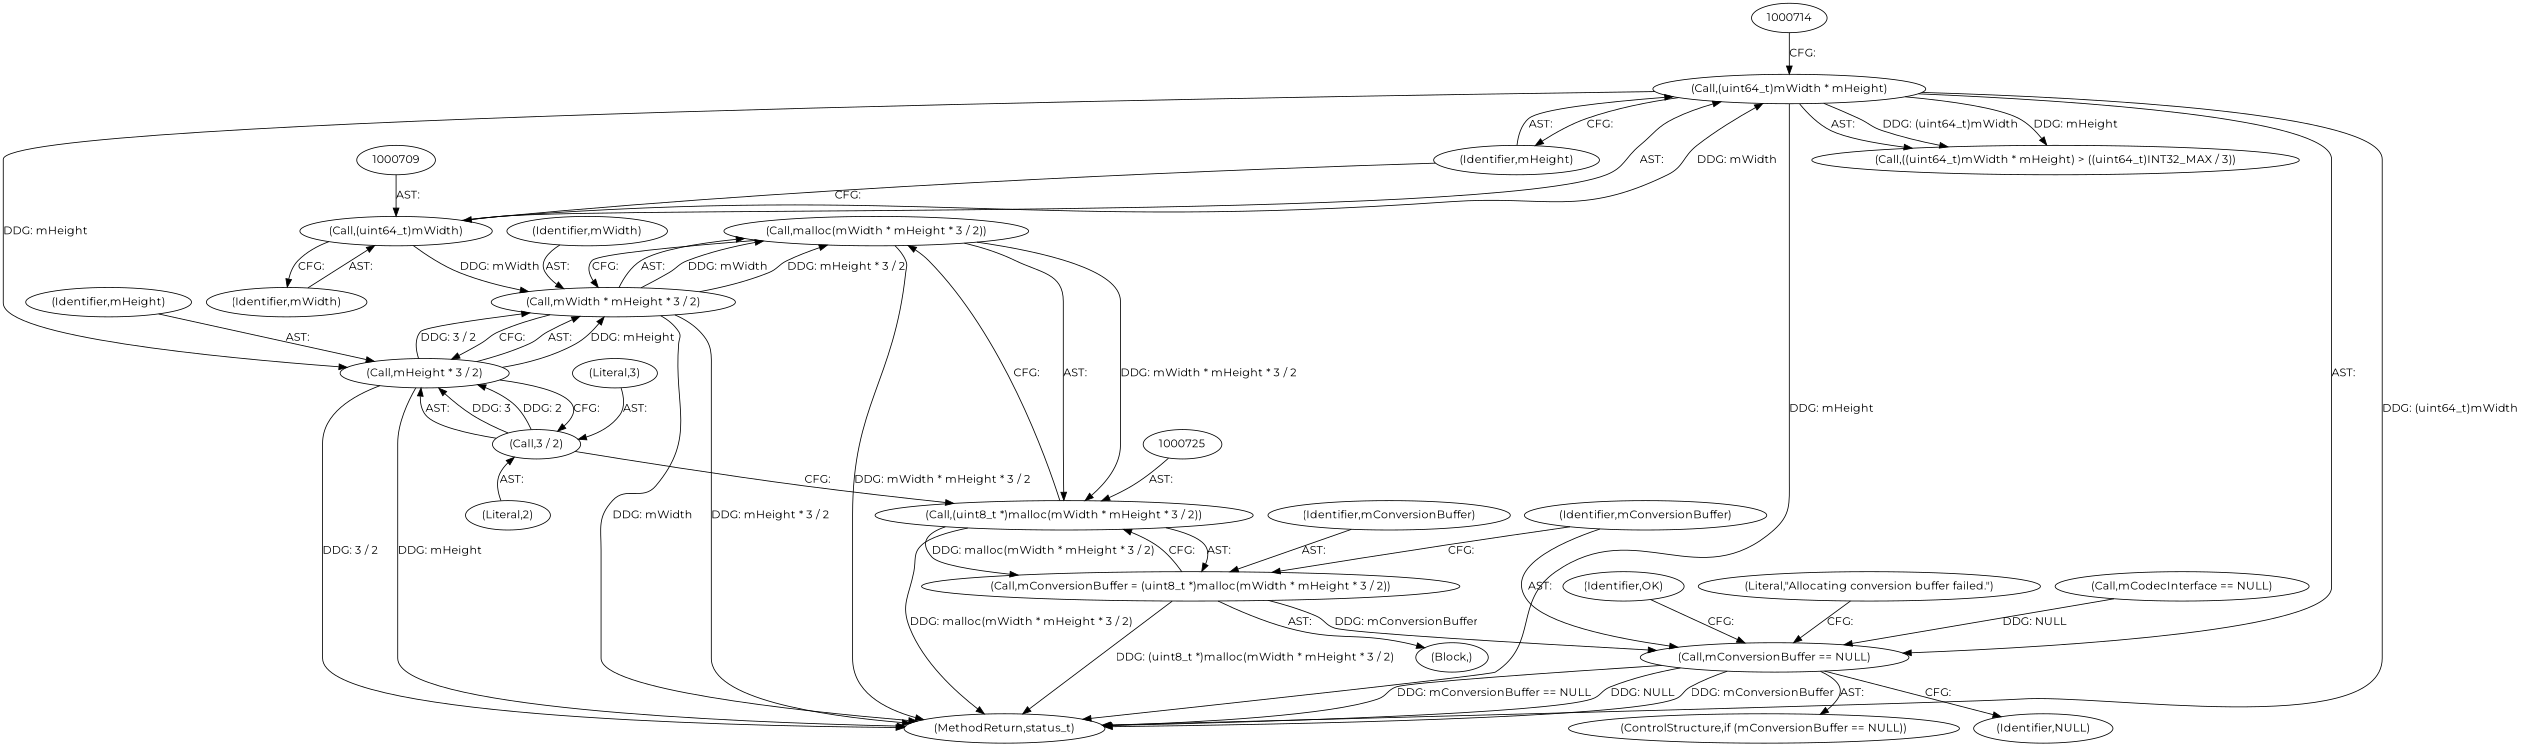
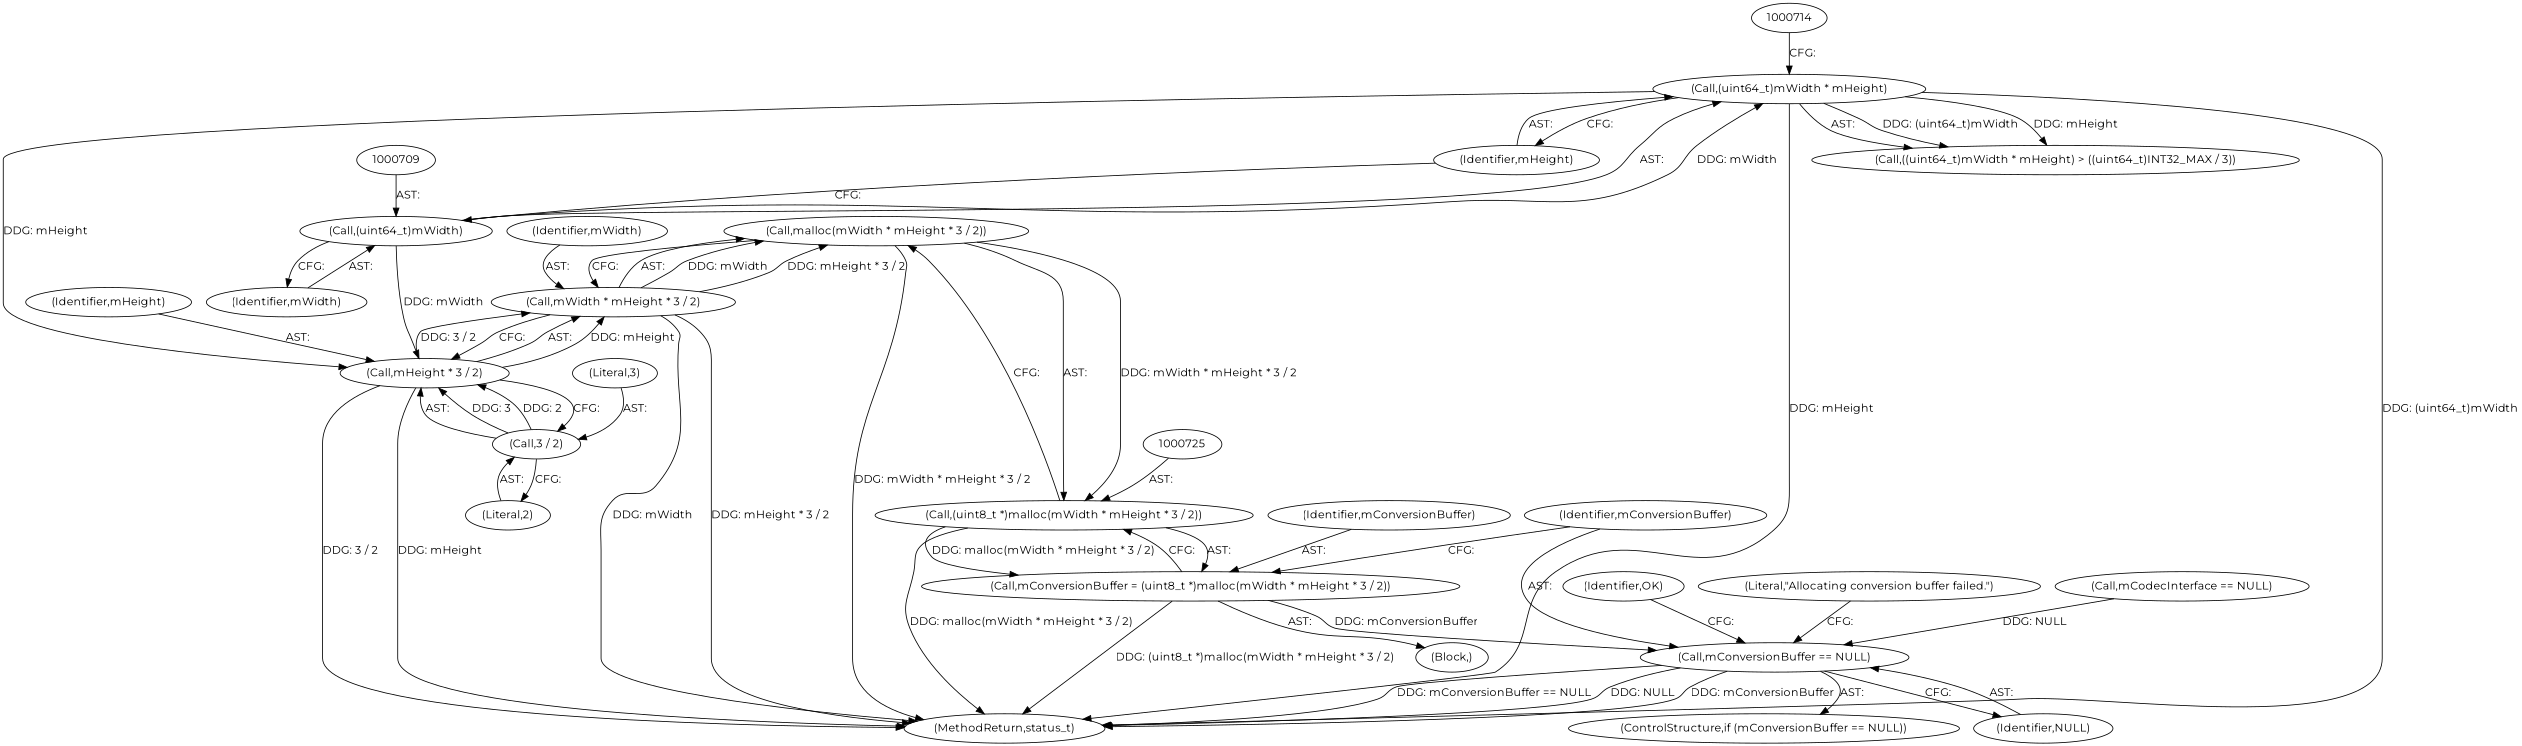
  digraph {
    fontname=Montserrat
    node [fontname=Montserrat]
    edge [fontname=Montserrat]
    n1 [label="(Call,malloc(mWidth * mHeight * 3 / 2))"]
    n2 [label="(Call,mWidth * mHeight * 3 / 2)"]
    n3 [label="(Call,(uint8_t *)malloc(mWidth * mHeight * 3 / 2))"]
    n4 [label="(MethodReturn,status_t)"]
    n5 [label="(Call,mHeight * 3 / 2)"]
    n6 [label="(Call,mConversionBuffer = (uint8_t *)malloc(mWidth * mHeight * 3 / 2))"]
    n7 [label="(Call,3 / 2)"]
    n8 [label="(Call,(uint64_t)mWidth)"]
    n9 [label="(Call,(uint64_t)mWidth * mHeight)"]
    n10 [label="(Identifier,mWidth)"]
    n11 [label="(Call,((uint64_t)mWidth * mHeight) > ((uint64_t)INT32_MAX / 3))"]
    n12 [label="(Identifier,mHeight)"]
    n13 [label="(Literal,2)"]
    n14 [label="(Call,mConversionBuffer == NULL)"]
    n15 [label="(Block,)"]
    n16 [label="(ControlStructure,if (mConversionBuffer == NULL))"]
    n17 [label="(Identifier,NULL)"]
    n18 [label="(Identifier,mHeight)"]
    n19 [label="(Literal,\"Allocating conversion buffer failed.\")"]
    n20 [label="(Identifier,mConversionBuffer)"]
    n21 [label="(Identifier,mConversionBuffer)"]
    n22 [label="(Identifier,mWidth)"]
    n23 [label="(Call,mCodecInterface == NULL)"]
    n24 [label="(Literal,3)"]
    n25 [label="(Identifier,OK)"]
    1000709
    1000714
    1000725
    n1 -> n2 [label="CFG: "]
    n1 -> n3 [label="AST: "]
    n1 -> n3 [label="DDG: mWidth * mHeight * 3 / 2"]
    n1 -> n4 [label="DDG: mWidth * mHeight * 3 / 2"]
    n2 -> n1 [label="AST: "]
    n2 -> n1 [label="DDG: mWidth"]
    n2 -> n1 [label="DDG: mHeight * 3 / 2"]
    n2 -> n4 [label="DDG: mHeight * 3 / 2"]
    n2 -> n4 [label="DDG: mWidth"]
    n2 -> n5 [label="CFG: "]
    n3 -> n1 [label="CFG: "]
    n3 -> n4 [label="DDG: malloc(mWidth * mHeight * 3 / 2)"]
    n3 -> n6 [label="AST: "]
    n3 -> n6 [label="DDG: malloc(mWidth * mHeight * 3 / 2)"]
    n5 -> n2 [label="AST: "]
    n5 -> n2 [label="DDG: mHeight"]
    n5 -> n2 [label="DDG: 3 / 2"]
    n5 -> n4 [label="DDG: mHeight"]
    n5 -> n4 [label="DDG: 3 / 2"]
    n5 -> n7 [label="CFG: "]
    n6 -> n3 [label="CFG: "]
    n6 -> n4 [label="DDG: (uint8_t *)malloc(mWidth * mHeight * 3 / 2)"]
    n6 -> n14 [label="DDG: mConversionBuffer"]
    n6 -> n15 [label="AST: "]
    n7 -> n5 [label="AST: "]
    n7 -> n5 [label="DDG: 3"]
    n7 -> n5 [label="DDG: 2"]
-   n7 -> n3 [label="CFG: "]
-   n8 -> n2 [label="DDG: mWidth"]
+   n7 -> n13 [label="CFG: "]
+   n8 -> n5 [label="DDG: mWidth"]
    n8 -> n9 [label="AST: "]
    n8 -> n9 [label="DDG: mWidth"]
    n8 -> n10 [label="CFG: "]
    n9 -> n4 [label="DDG: mHeight"]
    n9 -> n4 [label="DDG: (uint64_t)mWidth"]
    n9 -> n5 [label="DDG: mHeight"]
    n9 -> n11 [label="AST: "]
    n9 -> n11 [label="DDG: (uint64_t)mWidth"]
    n9 -> n11 [label="DDG: mHeight"]
    n9 -> n12 [label="CFG: "]
    n10 -> n8 [label="AST: "]
    n12 -> n8 [label="CFG: "]
    n12 -> n9 [label="AST: "]
    n13 -> n7 [label="AST: "]
    n14 -> n4 [label="DDG: mConversionBuffer == NULL"]
    n14 -> n4 [label="DDG: NULL"]
    n14 -> n4 [label="DDG: mConversionBuffer"]
    n14 -> n16 [label="AST: "]
    n14 -> n17 [label="CFG: "]
-   n9 -> n14 [label="AST: "]
+   n17 -> n14 [label="AST: "]
    n18 -> n5 [label="AST: "]
    n19 -> n14 [label="CFG: "]
    n20 -> n6 [label="CFG: "]
    n20 -> n14 [label="AST: "]
    n21 -> n6 [label="AST: "]
    n22 -> n2 [label="AST: "]
    n23 -> n14 [label="DDG: NULL"]
    n24 -> n7 [label="AST: "]
    n25 -> n14 [label="CFG: "]
    1000709 -> n8 [label="AST: "]
    1000714 -> n9 [label="CFG: "]
    1000725 -> n3 [label="AST: "]
  }
